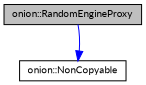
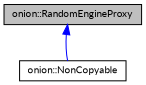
  digraph {
    fontname=Lato
    node [color=black fontname=Lato fontsize=10 shape=record style=filled]
    n1 [fillcolor=grey75 fontcolor=black height=0.2 label="onion::RandomEngineProxy" width=0.4]
    n2 [fillcolor=white height=0.2 label="onion::NonCopyable" width=0.4]
-   n2 -> n1 [color=blue dir=back fontname=Lato fontsize=10 labelfontname=Helvetica labelfontsize=10 style=solid]
+   n1 -> n2 [color=blue dir=back fontname=Lato fontsize=10 labelfontname=Helvetica labelfontsize=10 style=solid]
  }
